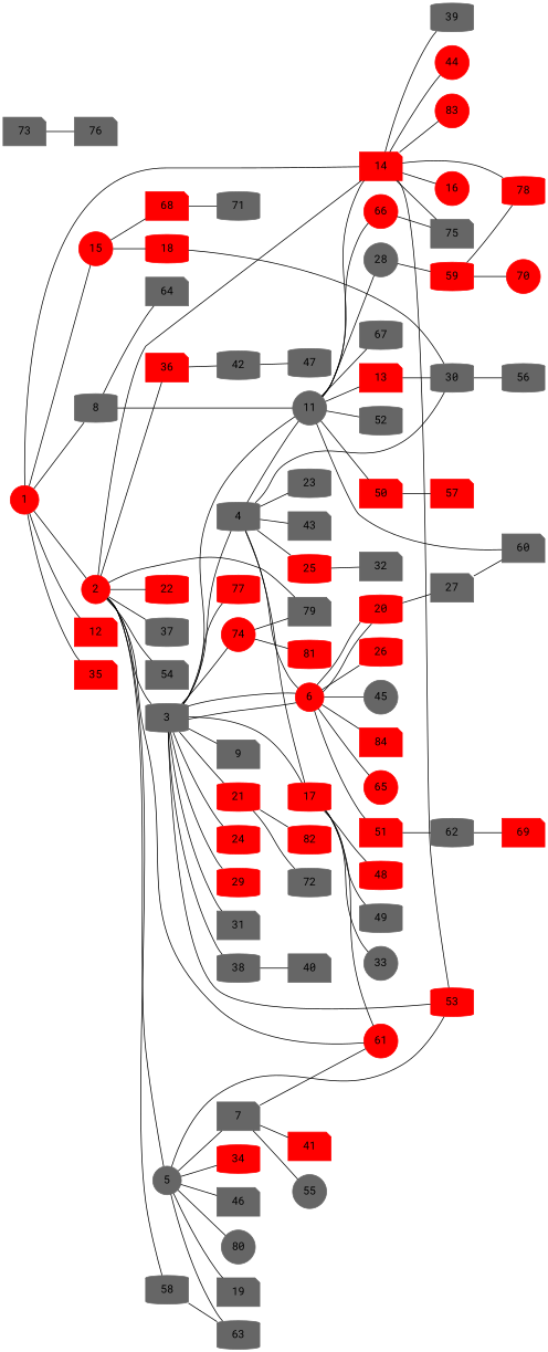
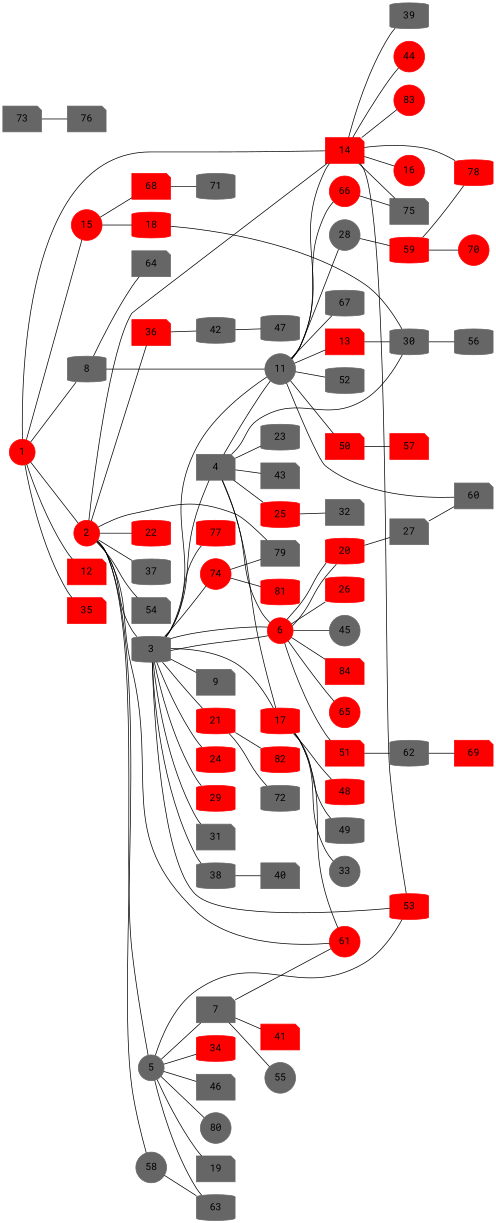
  graph {
    fontname="Roboto Mono"
    rankdir=LR
    node [color=gray40 fontname="Roboto Mono" shape=cylinder style=filled]
    edge [fontname="Roboto Mono"]
    1 [color=red shape=circle]
    2 [color=red shape=circle]
    8
    12 [color=red shape=note]
    14 [color=red shape=note]
    15 [color=red shape=circle]
    35 [color=red shape=note]
    3
    5 [shape=circle]
    22 [color=red]
    36 [color=red shape=note]
    37
    54 [shape=note]
-   58
+   58 [shape=circle]
    61 [color=red shape=circle]
    79 [shape=note]
    11 [shape=circle]
    64 [shape=note]
    53 [color=red]
    16 [color=red shape=circle]
    39
    44 [color=red shape=circle]
    75 [shape=note]
    78 [color=red]
    83 [color=red shape=circle]
    18 [color=red]
    68 [color=red shape=note]
-   4
+   4 [shape=note]
    6 [color=red shape=circle]
    9 [shape=note]
    17 [color=red]
    21 [color=red]
    24 [color=red]
    29 [color=red]
    31 [shape=note]
    38
    74 [color=red shape=circle]
    77 [color=red]
    7 [shape=note]
    19 [shape=note]
    34 [color=red]
    46 [shape=note]
    63
    80 [shape=circle]
    42
    23
    25 [color=red]
    30
    43 [shape=note]
    20 [color=red]
    26 [color=red]
    45 [shape=circle]
    51 [color=red shape=note]
    65 [color=red shape=circle]
    84 [color=red shape=note]
    13 [color=red shape=note]
    28 [shape=circle]
    50 [color=red shape=note]
    52
    60 [shape=note]
    66 [color=red shape=circle]
    67
    33 [shape=circle]
    48 [color=red]
    49
    72
    82 [color=red]
    40 [shape=note]
    81 [color=red]
    32 [shape=note]
    56
    41 [color=red shape=note]
    55 [shape=circle]
    27 [shape=note]
    62
    59 [color=red]
    57 [color=red shape=note]
    71
    70 [color=red shape=circle]
    47
    69 [color=red shape=note]
    73 [shape=note]
    76 [shape=note]
    1 -- 2
    1 -- 8
    1 -- 12
    1 -- 14
    1 -- 15
    1 -- 35
    2 -- 14
    2 -- 3
    2 -- 5
    2 -- 22
    2 -- 36
    2 -- 37
    2 -- 54
    2 -- 58
    2 -- 61
    2 -- 79
    8 -- 11
    8 -- 64
    14 -- 53
    14 -- 16
    14 -- 39
    14 -- 44
    14 -- 75
    14 -- 78
    14 -- 83
    15 -- 18
    15 -- 68
    3 -- 11
    3 -- 53
    3 -- 4
    3 -- 6
    3 -- 6
    3 -- 9
    3 -- 17
    3 -- 21
    3 -- 24
    3 -- 29
    3 -- 31
    3 -- 38
    3 -- 74
    3 -- 77
    5 -- 53
    5 -- 7
    5 -- 19
    5 -- 34
    5 -- 46
    5 -- 63
    5 -- 80
    36 -- 42
    58 -- 63
    11 -- 14
    11 -- 13
    11 -- 28
    11 -- 50
    11 -- 52
    11 -- 60
    11 -- 66
    11 -- 67
    18 -- 30
    68 -- 71
    4 -- 11
    4 -- 6
    4 -- 17
    4 -- 23
    4 -- 25
    4 -- 30
    4 -- 43
    6 -- 20
    6 -- 20
    6 -- 26
    6 -- 45
    6 -- 51
    6 -- 65
    6 -- 84
    17 -- 61
    17 -- 33
    17 -- 48
    17 -- 49
    21 -- 72
    21 -- 82
    38 -- 40
    74 -- 79
    74 -- 81
    7 -- 61
    7 -- 41
    7 -- 55
    42 -- 47
    25 -- 32
    30 -- 56
    20 -- 27
    51 -- 62
    13 -- 30
    28 -- 59
    50 -- 57
    66 -- 75
    27 -- 60
    62 -- 69
    59 -- 78
    59 -- 70
    73 -- 76
  }
